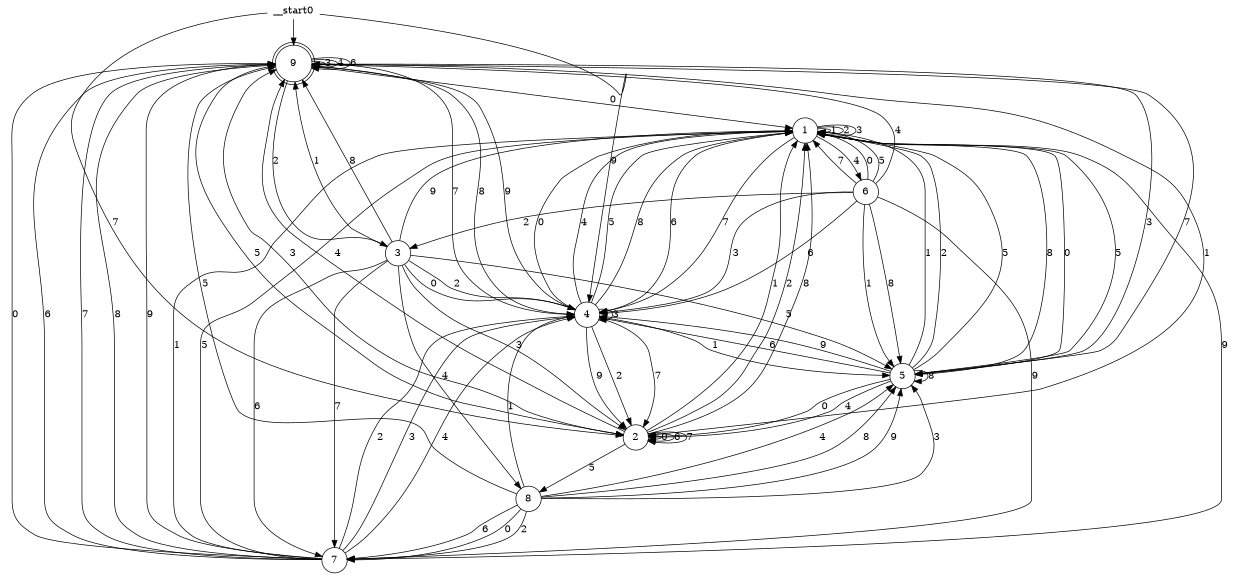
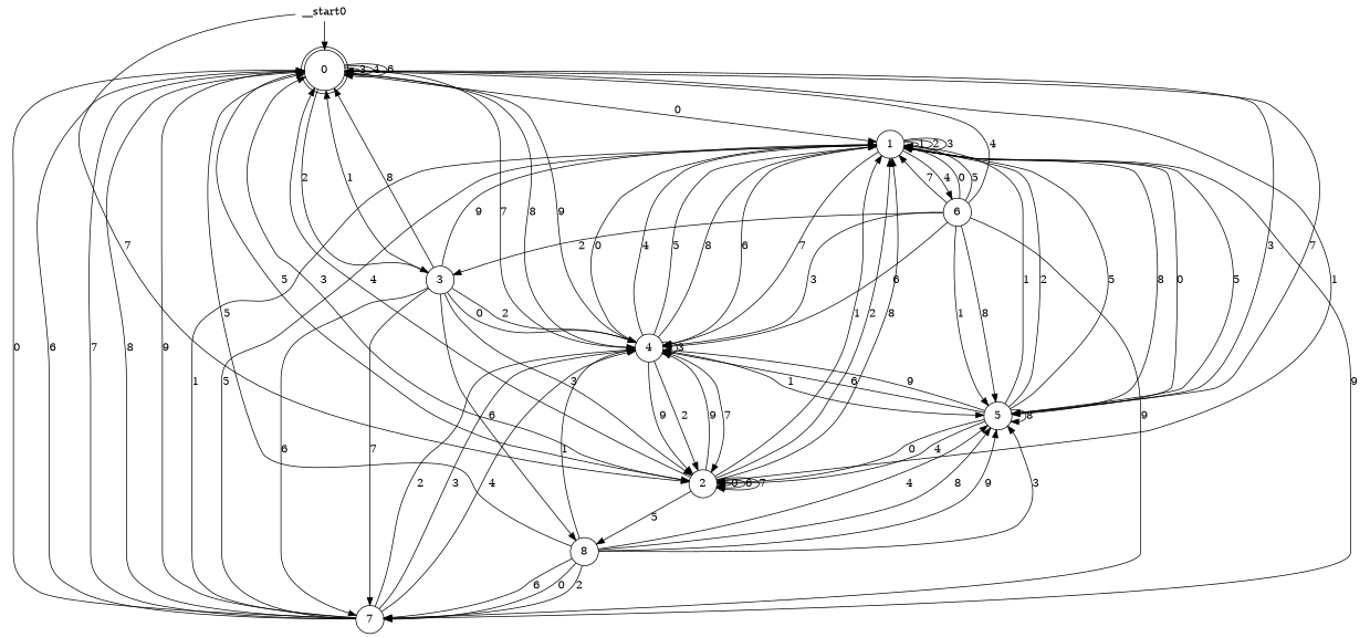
  digraph {
    node [shape=circle]
-   n1 [label=9 shape=doublecircle]
+   n1 [label=0 shape=doublecircle]
    n2 [label=1]
    n3 [label=2]
    n4 [label=3]
    n5 [label=4]
    n6 [label=5]
    n7 [label=6]
    n8 [label=7]
    n9 [label=8]
    __start0 [height=0 shape=none width=0]
    n1 -> n1 [label=3]
    n1 -> n1 [label=4]
    n1 -> n1 [label=6]
    n1 -> n2 [label=0]
    n1 -> n3 [label=1]
    n1 -> n3 [label=5]
    n1 -> n4 [label=2]
    n1 -> n5 [label=7]
    n1 -> n5 [label=8]
    n1 -> n5 [label=9]
    n2 -> n2 [label=1]
    n2 -> n2 [label=2]
    n2 -> n2 [label=3]
    n2 -> n5 [label=6]
    n2 -> n5 [label=7]
    n2 -> n6 [label=0]
    n2 -> n6 [label=5]
    n2 -> n6 [label=8]
    n2 -> n7 [label=4]
    n2 -> n8 [label=9]
    n3 -> n1 [label=3]
    n3 -> n1 [label=4]
    n3 -> n2 [label=1]
    n3 -> n2 [label=2]
    n3 -> n2 [label=8]
    n3 -> n3 [label=0]
    n3 -> n3 [label=6]
    n3 -> n3 [label=7]
-   __start0 -> n5 [label=9]
+   n3 -> n5 [label=9]
    n3 -> n9 [label=5]
    n4 -> n1 [label=1]
    n4 -> n1 [label=8]
    n4 -> n2 [label=9]
    n4 -> n3 [label=3]
    n4 -> n5 [label=0]
    n4 -> n5 [label=2]
-   n4 -> n6 [label=5]
    n4 -> n8 [label=6]
    n4 -> n8 [label=7]
-   n4 -> n9 [label=4]
+   n4 -> n9 [label=6]
    n5 -> n2 [label=0]
    n5 -> n2 [label=4]
    n5 -> n2 [label=5]
    n5 -> n2 [label=8]
    n5 -> n3 [label=2]
    n5 -> n3 [label=7]
    n5 -> n3 [label=9]
    n5 -> n5 [label=3]
    n5 -> n6 [label=1]
    n6 -> n1 [label=3]
    n6 -> n1 [label=7]
    n6 -> n2 [label=1]
    n6 -> n2 [label=2]
    n6 -> n2 [label=5]
    n6 -> n3 [label=0]
    n6 -> n3 [label=4]
    n6 -> n5 [label=6]
    n6 -> n5 [label=9]
    n6 -> n6 [label=8]
    n7 -> n1 [label=4]
    n7 -> n2 [label=0]
    n7 -> n2 [label=5]
    n7 -> n2 [label=7]
    n7 -> n4 [label=2]
    n7 -> n5 [label=3]
    n7 -> n5 [label=6]
    n7 -> n6 [label=1]
    n7 -> n6 [label=8]
    n7 -> n8 [label=9]
    n8 -> n1 [label=0]
    n8 -> n1 [label=6]
    n8 -> n1 [label=7]
    n8 -> n1 [label=8]
    n8 -> n1 [label=9]
    n8 -> n2 [label=1]
    n8 -> n2 [label=5]
    n8 -> n5 [label=2]
    n8 -> n5 [label=3]
    n8 -> n5 [label=4]
    n9 -> n1 [label=5]
    n9 -> n5 [label=1]
    n9 -> n6 [label=3]
    n9 -> n6 [label=4]
    n9 -> n6 [label=8]
    n9 -> n6 [label=9]
    n9 -> n8 [label=0]
    n9 -> n8 [label=2]
    n9 -> n8 [label=6]
    __start0 -> n1
    __start0 -> n3 [label=7]
  }
